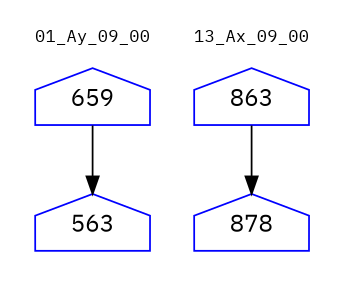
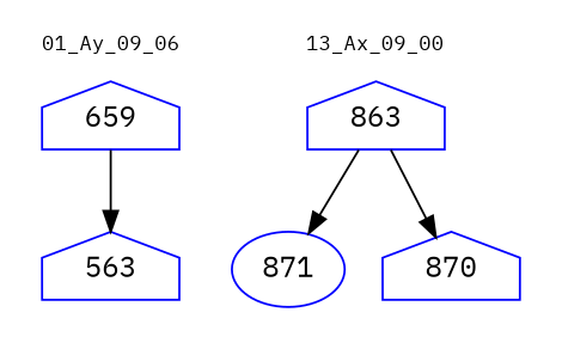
  digraph {
    fontname="IBM Plex Mono"
    node [color=blue fontname="IBM Plex Mono" shape=house]
    edge [color=black fontname="IBM Plex Mono"]
    n1 [label=659]
    n2 [label=563]
    n3 [label=863]
-   n5 [label=878]
+   n4 [label=871 shape=ellipse]
+   n5 [label=870]
    subgraph cluster_1 {
      color=white
      fontsize=10
-     label="01_Ay_09_00"
+     label="01_Ay_09_06"
      n1
      n2
    }
    subgraph cluster_2 {
      color=white
      fontsize=10
      label="13_Ax_09_00"
      n3
+     n4
      n5
    }
    n1 -> n2
+   n3 -> n4
    n3 -> n5
  }
